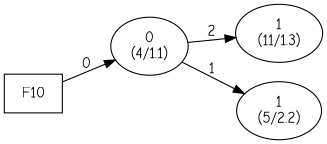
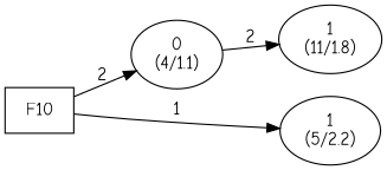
  digraph {
    fontname="Comic Neue"
    rankdir=LR
    node [fontname="Comic Neue" shape=ellipse]
    edge [fontname="Comic Neue"]
    n1 [label="F10\n" shape=box]
    n2 [label="0\n(4/1.1)"]
    n3 [label="1\n(5/2.2)"]
-   n4 [label="1\n(11/1.3)"]
-   n1 -> n2 [label=0]
-   n2 -> n3 [label=1]
+   n4 [label="1\n(11/1.8)"]
+   n1 -> n2 [label=2]
+   n1 -> n3 [label=1]
    n2 -> n4 [label=2]
  }
